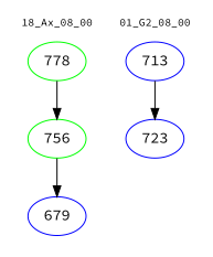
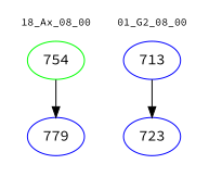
  digraph {
    fontname="Source Code Pro"
    node [color=blue fontname="Source Code Pro"]
    edge [color=black fontname="Source Code Pro"]
-   n1 [color=green label=778]
-   n2 [color=green label=756]
-   n3 [label=679]
+   n2 [color=green label=754]
+   n3 [label=779]
    n4 [label=713]
    n5 [label=723]
    subgraph cluster_1 {
      color=white
      fontsize=10
      label="18_Ax_08_00"
-     n1
      n2
      n3
    }
    subgraph cluster_2 {
      color=white
      fontsize=10
      label="01_G2_08_00"
      n4
      n5
    }
-   n1 -> n2
    n2 -> n3
    n4 -> n5
  }
